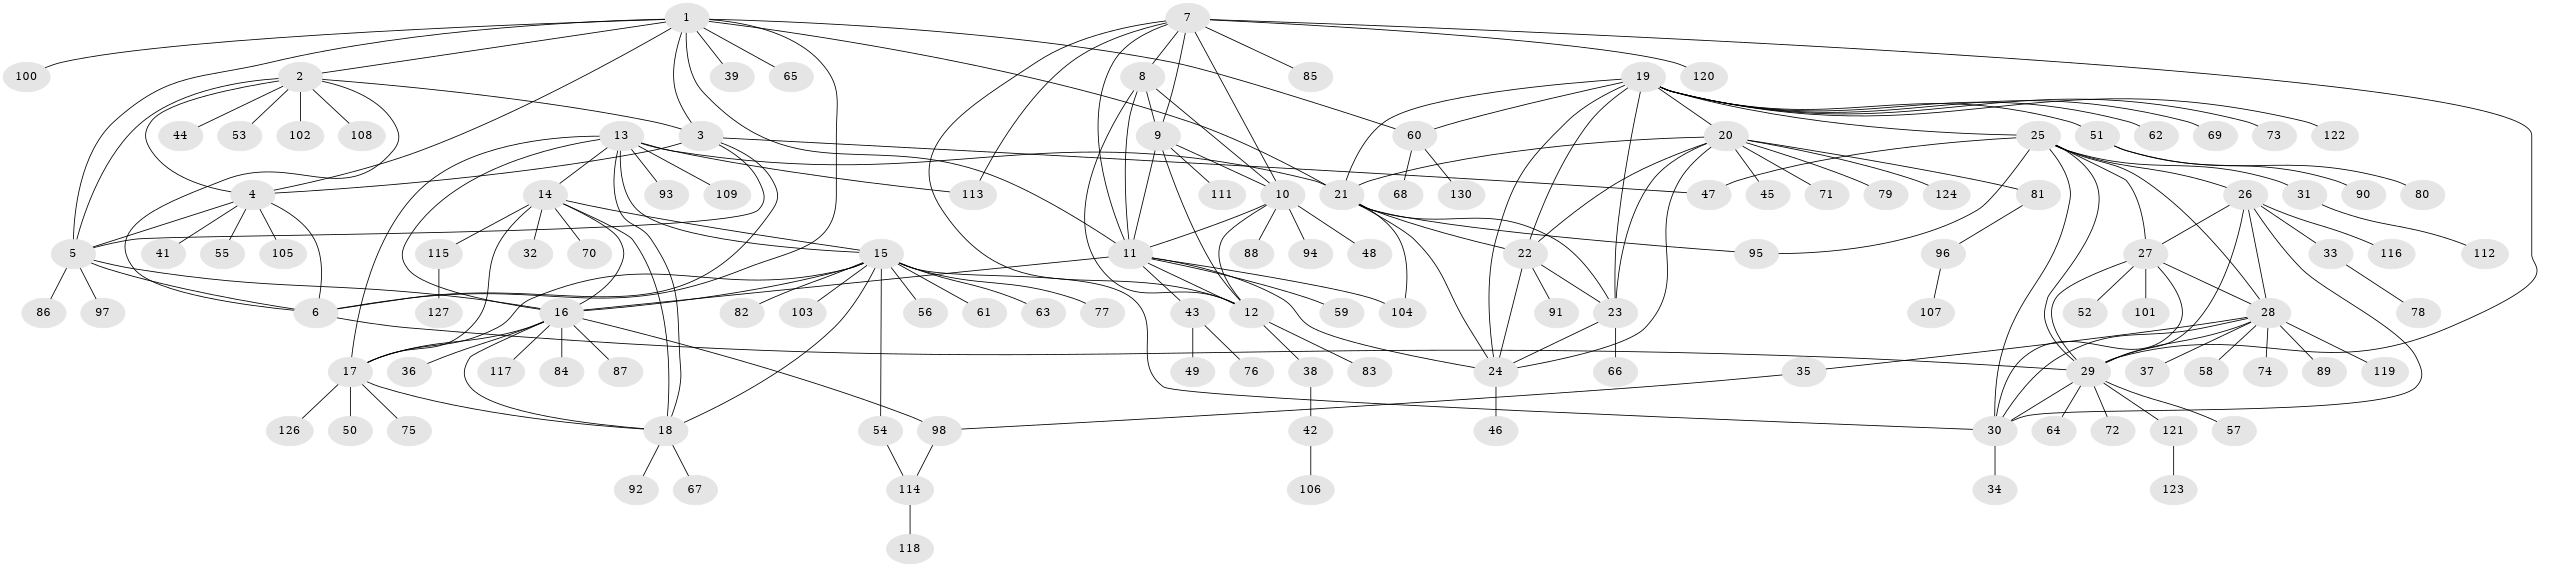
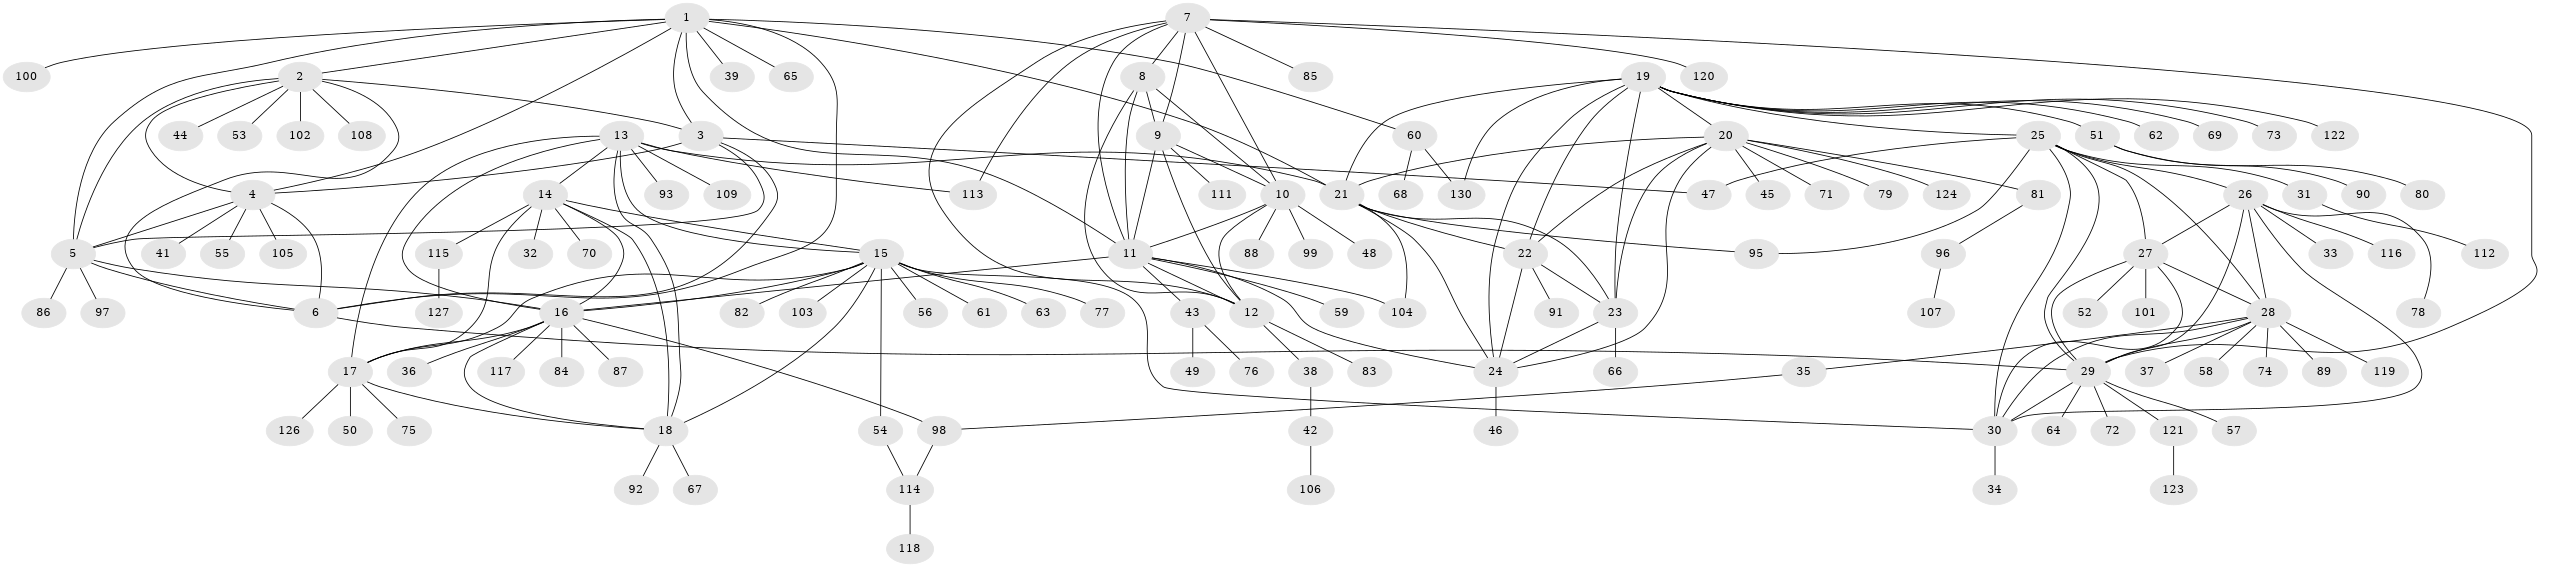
  graph {
    node [color=gray90 style=filled]
    1
    2
    3
    4
    5
    6
    11
    21
    39
    60
    65
    100
    44
    53
    102
    108
    47
    41
    55
    105
    16
    86
    97
    29
    12
    24
    43
    59
    104
    22
    23
    95
    68
    n34 [label=130]
    17
    18
    36
    84
    87
    98
    117
    30
    57
    64
    72
    121
    7
    8
    9
    10
    85
    113
    120
    111
    48
    88
-   99 [label=94]
+   99
    38
    83
    46
    49
    76
    42
    13
    14
    15
    93
    109
    32
    70
    115
    54
    56
    61
    63
    77
    82
    103
    50
    75
    126
    67
    92
    n84 [label=127]
    34
    114
    19
    20
    25
    51
    62
    69
    73
    122
    45
    71
    79
    81
    124
    91
    66
    26
    27
    28
    31
    80
    90
    96
    33
    78
    116
    52
    101
    35
    37
    58
    74
    89
    119
    112
    123
    106
    118
    107
    1 -- 2
    1 -- 3
    1 -- 4
    1 -- 5
    1 -- 6
    1 -- 11
    1 -- 21
    1 -- 39
    1 -- 60
    1 -- 65
    1 -- 100
    2 -- 3
    2 -- 4
    2 -- 5
    2 -- 6
    2 -- 44
    2 -- 53
    2 -- 102
    2 -- 108
    3 -- 4
    3 -- 5
    3 -- 6
    3 -- 47
    4 -- 5
    4 -- 6
    4 -- 41
    4 -- 55
    4 -- 105
    5 -- 6
    5 -- 16
    5 -- 86
    5 -- 97
    6 -- 29
    11 -- 16
    11 -- 12
    11 -- 24
    11 -- 43
    11 -- 59
    11 -- 104
    21 -- 24
    21 -- 104
    21 -- 22
    21 -- 23
    21 -- 95
    60 -- 68
    60 -- n34
    16 -- 17
    16 -- 18
    16 -- 36
    16 -- 84
    16 -- 87
    16 -- 98
    16 -- 117
    29 -- 30
    29 -- 57
    29 -- 64
    29 -- 72
    29 -- 121
    12 -- 38
    12 -- 83
    24 -- 46
    43 -- 49
    43 -- 76
    22 -- 24
    22 -- 23
    22 -- 91
    23 -- 24
    23 -- 66
    17 -- 18
    17 -- 50
    17 -- 75
    17 -- 126
    18 -- 67
    18 -- 92
    98 -- 114
    30 -- 34
    121 -- 123
    7 -- 11
    7 -- 29
    7 -- 12
    7 -- 8
    7 -- 9
    7 -- 10
    7 -- 85
    7 -- 113
    7 -- 120
    8 -- 11
    8 -- 12
    8 -- 9
    8 -- 10
    9 -- 11
    9 -- 12
    9 -- 10
    9 -- 111
    10 -- 11
    10 -- 12
    10 -- 48
    10 -- 88
    10 -- 99
    38 -- 42
    42 -- 106
    13 -- 21
    13 -- 16
    13 -- 17
    13 -- 18
    13 -- 113
    13 -- 14
    13 -- 15
    13 -- 93
    13 -- 109
    14 -- 16
    14 -- 17
    14 -- 18
    14 -- 15
    14 -- 32
    14 -- 70
    14 -- 115
    15 -- 16
    15 -- 17
    15 -- 18
    15 -- 30
    15 -- 54
    15 -- 56
    15 -- 61
    15 -- 63
    15 -- 77
    15 -- 82
    15 -- 103
    115 -- n84
    54 -- 114
    114 -- 118
    19 -- 21
-   19 -- 60
+   19 -- n34
    19 -- 24
    19 -- 22
    19 -- 23
    19 -- 20
    19 -- 25
    19 -- 51
    19 -- 62
    19 -- 69
    19 -- 73
    19 -- 122
    20 -- 21
    20 -- 24
    20 -- 22
    20 -- 23
    20 -- 45
    20 -- 71
    20 -- 79
    20 -- 81
    20 -- 124
    25 -- 47
    25 -- 29
    25 -- 95
    25 -- 30
    25 -- 26
    25 -- 27
    25 -- 28
    25 -- 31
    51 -- 80
    51 -- 90
    81 -- 96
    26 -- 29
    26 -- 30
    26 -- 27
    26 -- 28
    26 -- 33
-   33 -- 78
+   26 -- 78
    26 -- 116
    27 -- 29
    27 -- 30
    27 -- 28
    27 -- 52
    27 -- 101
    28 -- 29
    28 -- 30
    28 -- 35
    28 -- 37
    28 -- 58
    28 -- 74
    28 -- 89
    28 -- 119
    31 -- 112
    96 -- 107
    35 -- 98
  }
